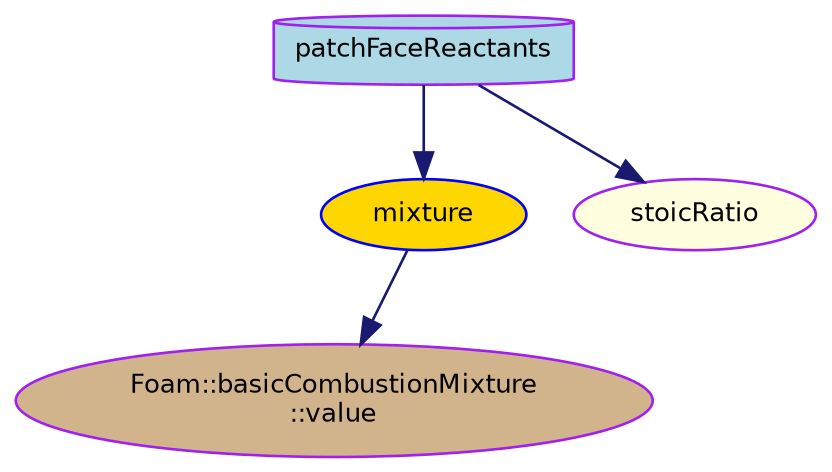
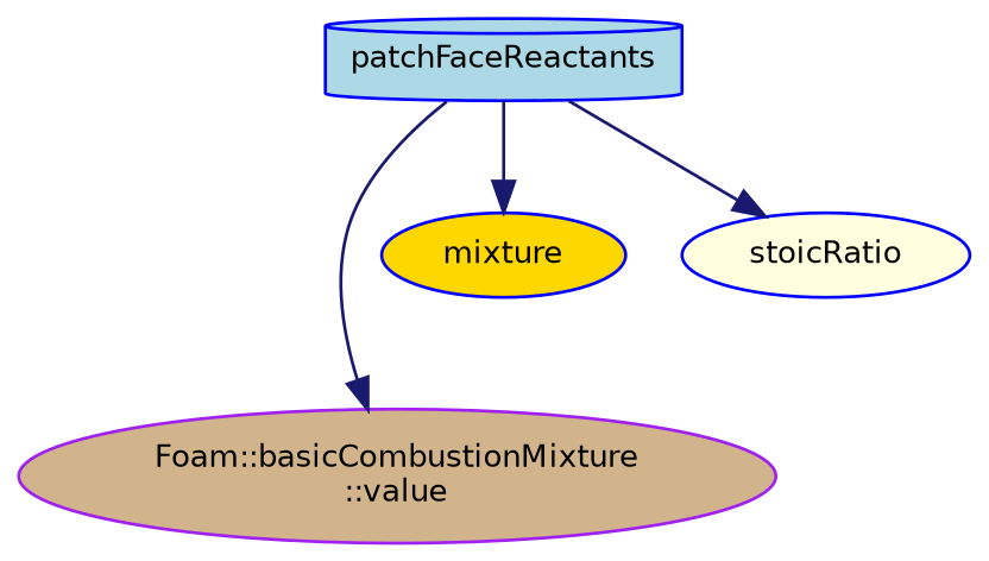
  digraph {
    rankdir=TB
    node [color=purple fontname=Helvetica fontsize=10 shape=ellipse style=filled]
    edge [color=midnightblue fontname=Helvetica fontsize=10 labelfontname=Helvetica labelfontsize=10 style=solid]
-   n1 [fillcolor=lightblue fontcolor=black height=0.2 label=patchFaceReactants shape=cylinder width=0.4]
+   n1 [color=blue fillcolor=lightblue fontcolor=black height=0.2 label=patchFaceReactants shape=cylinder width=0.4]
    n2 [fillcolor=tan height=0.2 label="Foam::basicCombustionMixture\l::value" width=0.4]
    n3 [color=blue fillcolor=gold height=0.2 label=mixture width=0.4]
-   n4 [fillcolor=lightyellow height=0.2 label=stoicRatio width=0.4]
-   n3 -> n2
+   n4 [color=blue fillcolor=lightyellow height=0.2 label=stoicRatio width=0.4]
+   n1 -> n2
    n1 -> n3
    n1 -> n4
  }
